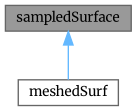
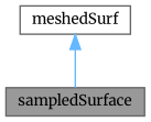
  digraph {
    fontname=Merriweather
    node [color=gray40 fontname=Merriweather fontsize=10 shape=box style=filled]
    n1 [fillcolor=grey60 fontcolor=black height=0.2 label=sampledSurface width=0.4]
    n2 [fillcolor=white height=0.2 label=meshedSurf width=0.4]
-   n1 -> n2 [color=steelblue1 dir=back fontname=Merriweather fontsize=10 labelfontname=Helvetica labelfontsize=10 style=solid]
+   n2 -> n1 [color=steelblue1 dir=back fontname=Merriweather fontsize=10 labelfontname=Helvetica labelfontsize=10 style=solid]
  }
